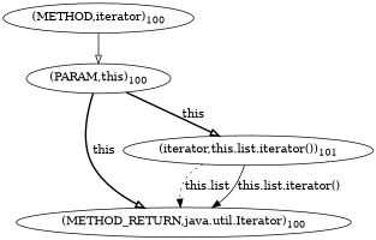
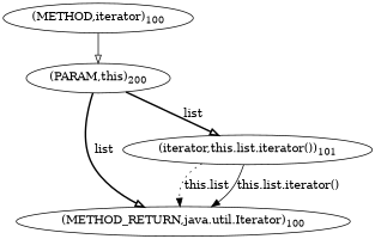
  digraph {
    edge [arrowhead=onormal style=solid]
    n1 [label=<(METHOD,iterator)<SUB>100</SUB>>]
-   n2 [label=<(PARAM,this)<SUB>100</SUB>>]
+   n2 [label=<(PARAM,this)<SUB>200</SUB>>]
    n3 [label=<(METHOD_RETURN,java.util.Iterator)<SUB>100</SUB>>]
    n4 [label=<(iterator,this.list.iterator())<SUB>101</SUB>>]
    n1 -> n2
-   n2 -> n3 [label=this style=bold]
-   n2 -> n4 [label=this style=bold]
+   n2 -> n3 [label=list style=bold]
+   n2 -> n4 [label=list style=bold]
    n4 -> n3 [arrowhead=normal label="this.list" style=dotted]
    n4 -> n3 [arrowhead=normal label="this.list.iterator()"]
  }
